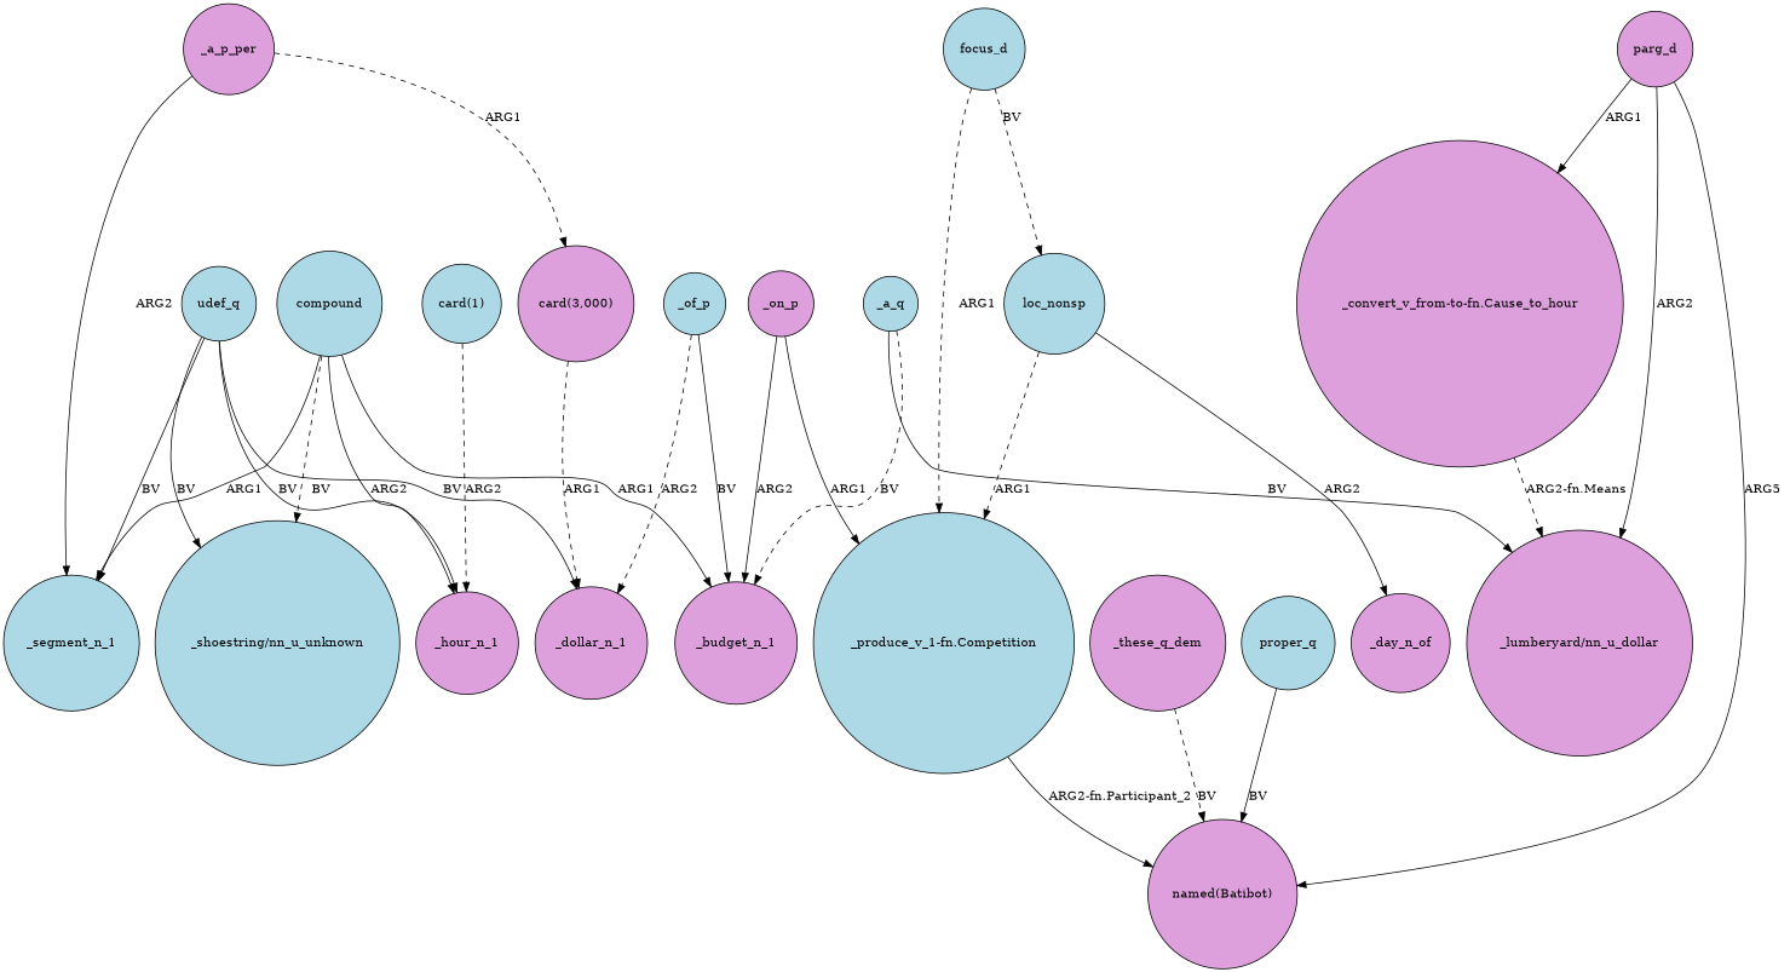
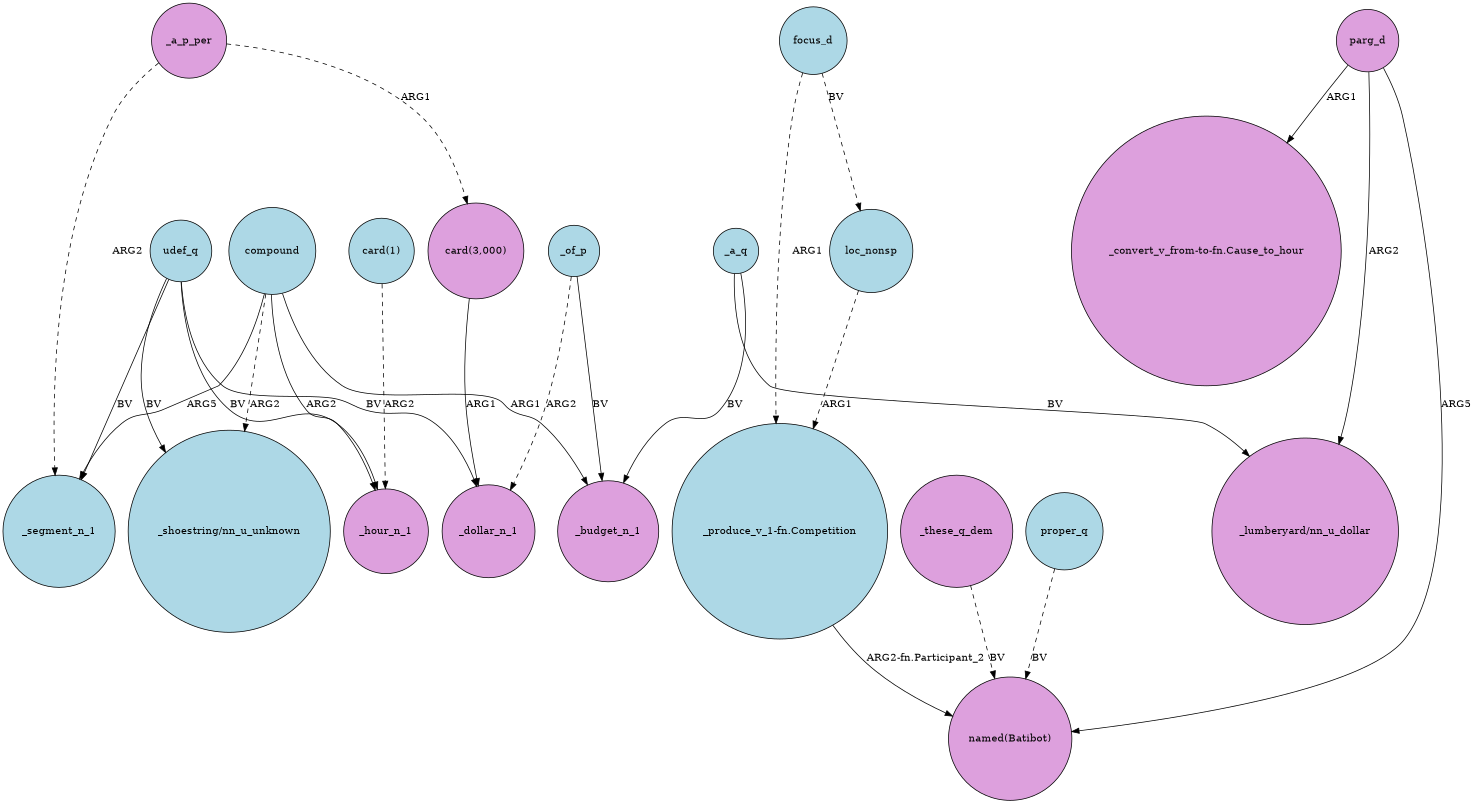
  digraph {
    node [fillcolor=plum shape=circle style=filled]
    edge [style=solid]
    _segment_n_1 [fillcolor=lightblue]
    _a_p_per
    "card(3,000)"
    compound [fillcolor=lightblue]
    _hour_n_1
    _budget_n_1
    "_shoestring/nn_u_unknown" [fillcolor=lightblue]
    n8 [label="_lumberyard/nn_u_dollar"]
    parg_d
    "named(Batibot)"
    n11 [label="_convert_v_from-to-fn.Cause_to_hour"]
    "_produce_v_1-fn.Competition" [fillcolor=lightblue]
    focus_d [fillcolor=lightblue]
    loc_nonsp [fillcolor=lightblue]
-   _day_n_of
    udef_q [fillcolor=lightblue]
    _dollar_n_1
-   _on_p
    _these_q_dem
    "card(1)" [fillcolor=lightblue]
    proper_q [fillcolor=lightblue]
    _a_q [fillcolor=lightblue]
    _of_p [fillcolor=lightblue]
-   _a_p_per -> _segment_n_1 [label=ARG2]
+   _a_p_per -> _segment_n_1 [label=ARG2 style=dashed]
    _a_p_per -> "card(3,000)" [label=ARG1 style=dashed]
-   "card(3,000)" -> _dollar_n_1 [label=ARG1 style=dashed]
-   compound -> _segment_n_1 [label=ARG1]
+   "card(3,000)" -> _dollar_n_1 [label=ARG1]
+   compound -> _segment_n_1 [label=ARG5]
    compound -> _hour_n_1 [label=ARG2]
    compound -> _budget_n_1 [label=ARG1]
-   compound -> "_shoestring/nn_u_unknown" [label=BV style=dashed]
+   compound -> "_shoestring/nn_u_unknown" [label=ARG2 style=dashed]
    parg_d -> n8 [label=ARG2]
    parg_d -> "named(Batibot)" [label=ARG5]
    parg_d -> n11 [label=ARG1]
-   n11 -> n8 [label="ARG2-fn.Means" style=dashed]
    "_produce_v_1-fn.Competition" -> "named(Batibot)" [label="ARG2-fn.Participant_2"]
    focus_d -> "_produce_v_1-fn.Competition" [label=ARG1 style=dashed]
    focus_d -> loc_nonsp [label=BV style=dashed]
    loc_nonsp -> "_produce_v_1-fn.Competition" [label=ARG1 style=dashed]
-   loc_nonsp -> _day_n_of [label=ARG2]
    udef_q -> _segment_n_1 [label=BV]
    udef_q -> _hour_n_1 [label=BV]
    udef_q -> "_shoestring/nn_u_unknown" [label=BV]
    udef_q -> _dollar_n_1 [label=BV]
-   _on_p -> _budget_n_1 [label=ARG2]
-   _on_p -> "_produce_v_1-fn.Competition" [label=ARG1]
    _these_q_dem -> "named(Batibot)" [label=BV style=dashed]
    "card(1)" -> _hour_n_1 [label=ARG2 style=dashed]
-   proper_q -> "named(Batibot)" [label=BV]
-   _a_q -> _budget_n_1 [label=BV style=dashed]
+   proper_q -> "named(Batibot)" [label=BV style=dashed]
+   _a_q -> _budget_n_1 [label=BV]
    _a_q -> n8 [label=BV]
    _of_p -> _budget_n_1 [label=BV]
    _of_p -> _dollar_n_1 [label=ARG2 style=dashed]
  }
